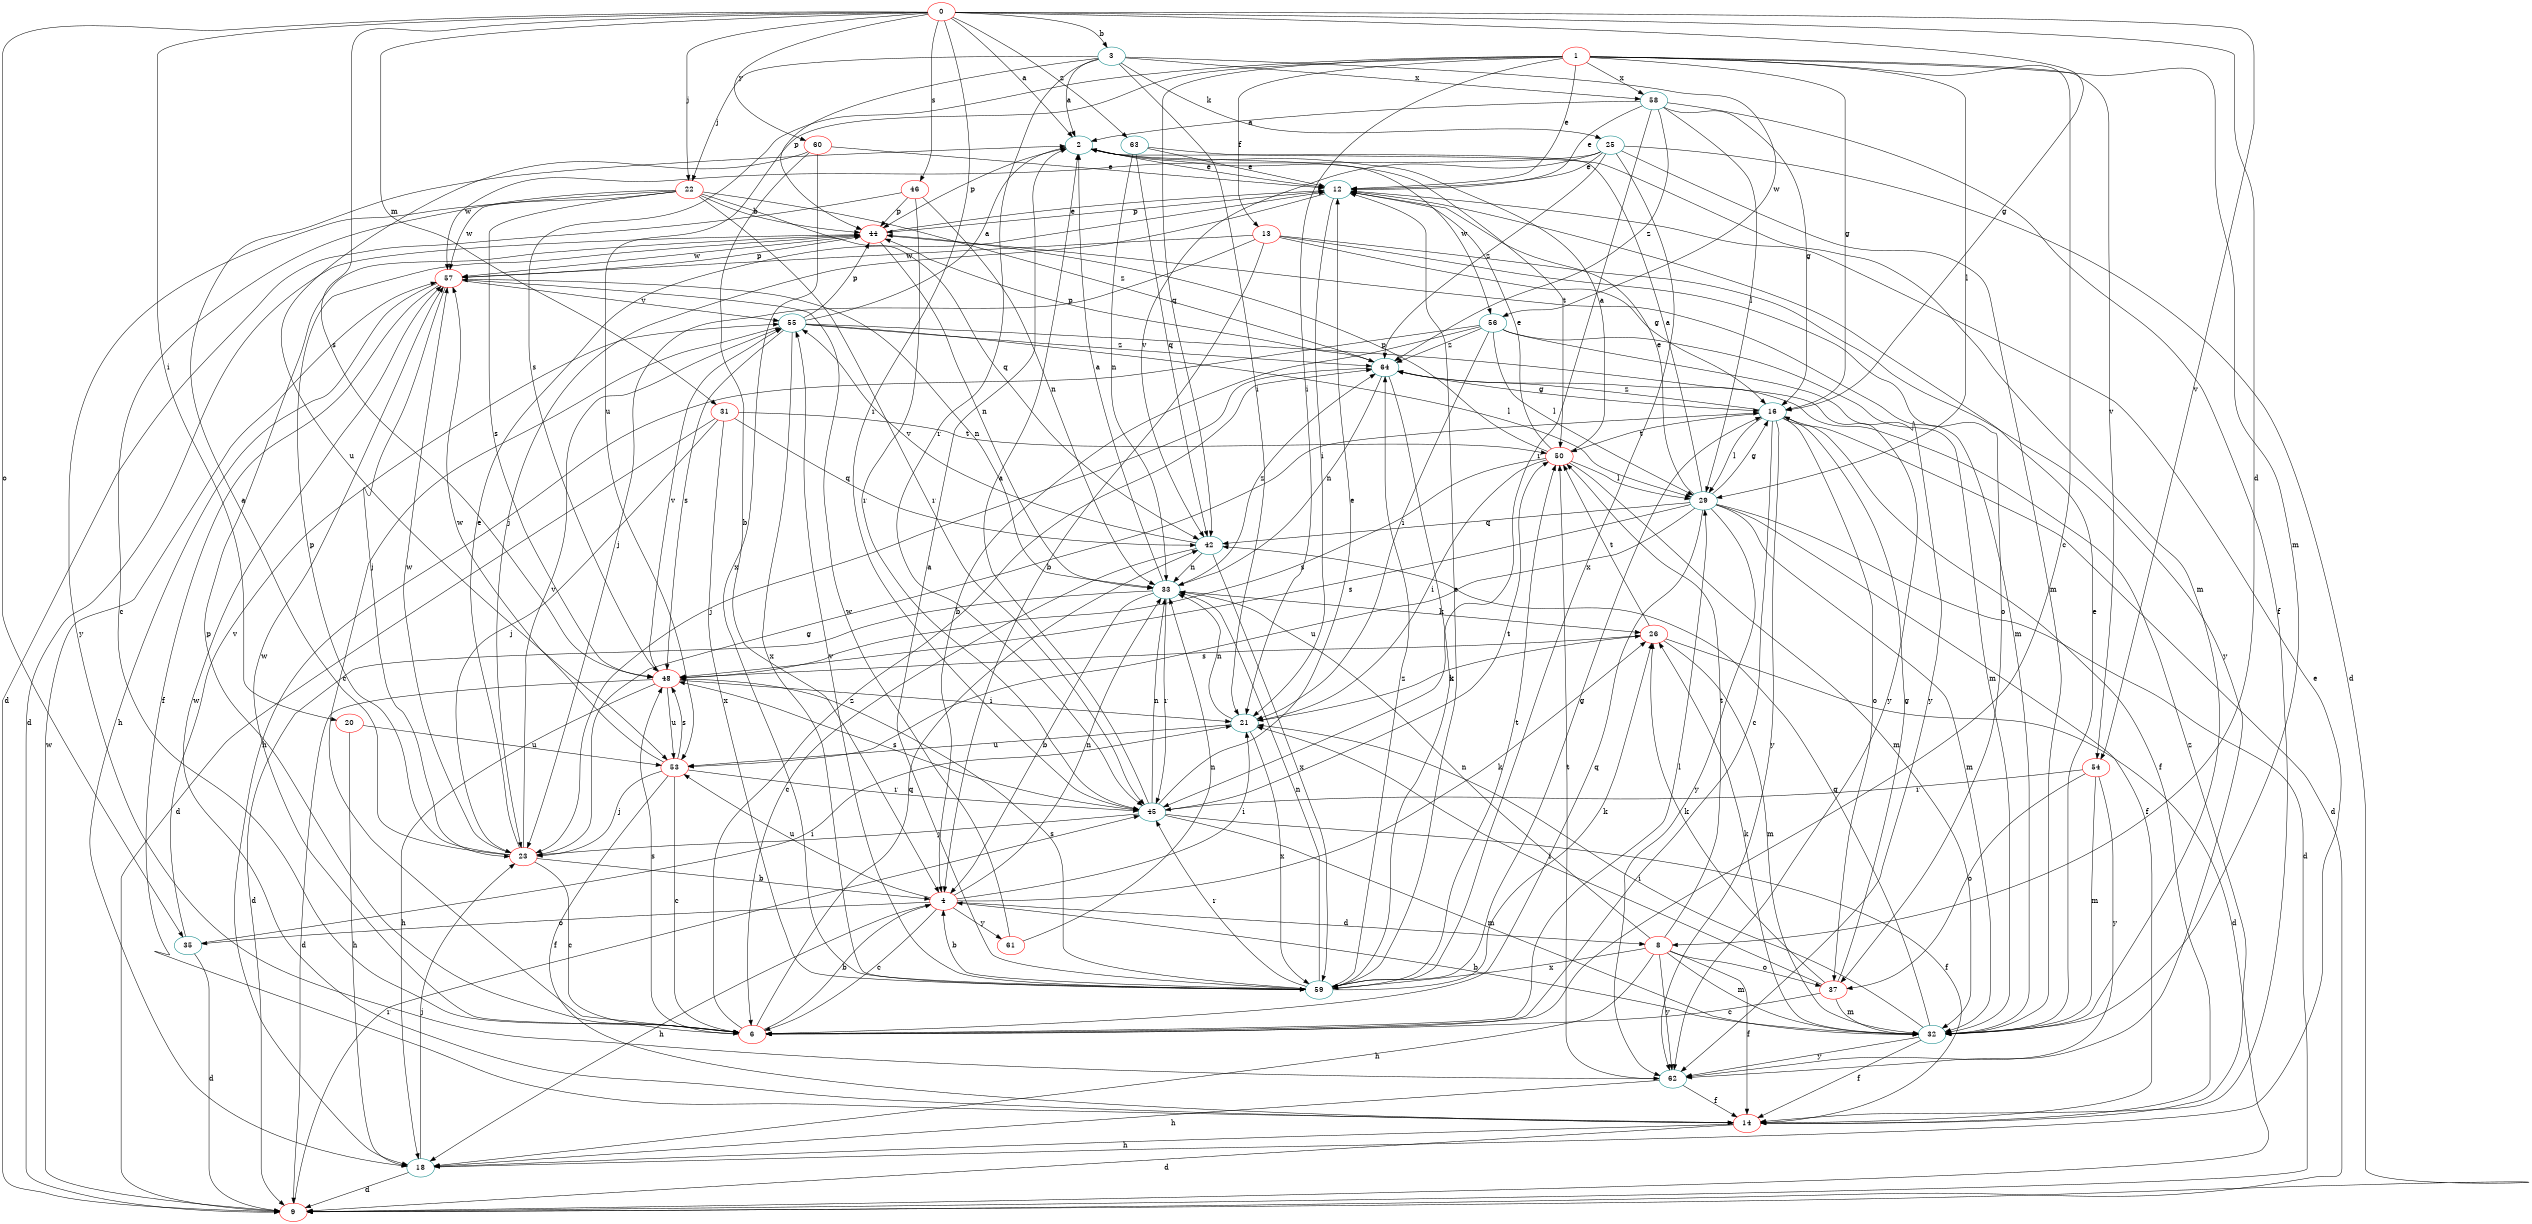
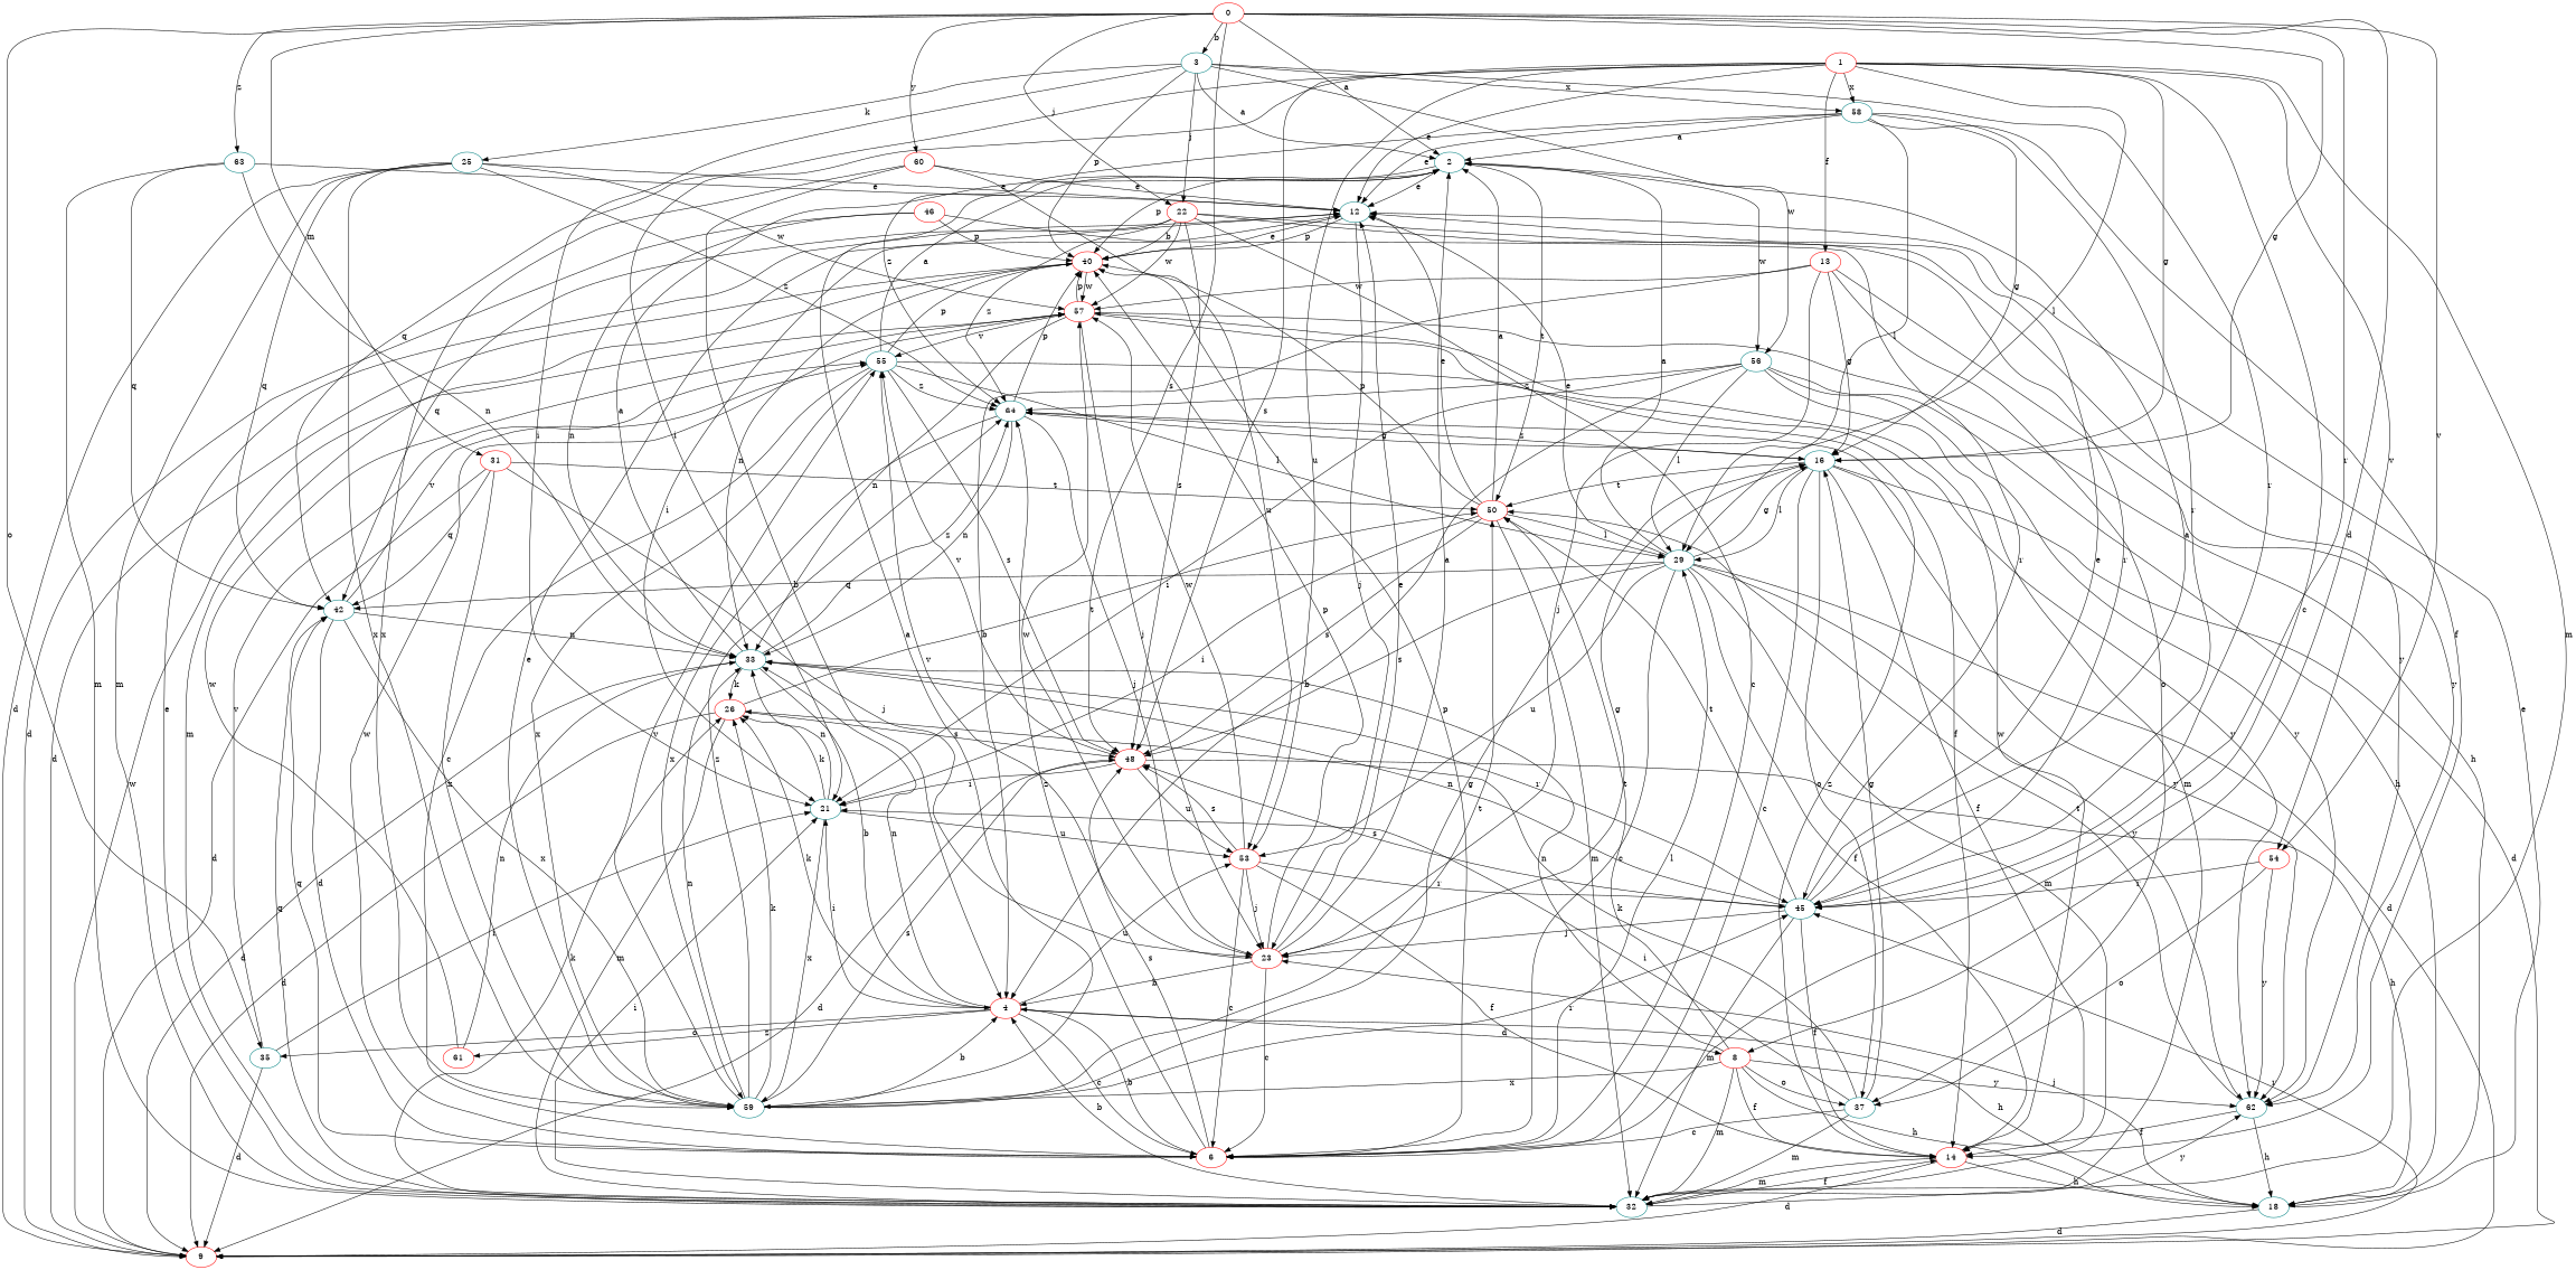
  strict digraph {
    node [color=red]
    2 [color=teal]
    0
    3 [color=teal]
    8
    16 [color=teal]
-   20
    22
    31
    35 [color=teal]
    45 [color=teal]
    46
    48
    54
    60
    63 [color=teal]
    12 [color=teal]
-   40 [label=44]
+   40
    50
    56 [color=teal]
    21 [color=teal]
    58 [color=teal]
    25 [color=teal]
    32 [color=teal]
    18 [color=teal]
    33 [color=teal]
    14
-   37
+   37 [color=teal]
    59 [color=teal]
    62 [color=teal]
    6
    29 [color=teal]
    64 [color=teal]
    9
    53
    42 [color=teal]
    57
    23
    55 [color=teal]
    4
    1
    13
    26
    61
    2 -> 12 [label=e]
    2 -> 40 [label=p]
    2 -> 50 [label=t]
    2 -> 56 [label=w]
    0 -> 2 [label=a]
    0 -> 3 [label=b]
    0 -> 8 [label=d]
    0 -> 16 [label=g]
-   0 -> 20 [label=i]
    0 -> 22 [label=j]
    0 -> 31 [label=m]
    0 -> 35 [label=o]
    0 -> 45 [label=r]
-   0 -> 46 [label=s]
    0 -> 48 [label=s]
    0 -> 54 [label=v]
    0 -> 60 [label=y]
    0 -> 63 [label=z]
    3 -> 2 [label=a]
    3 -> 22 [label=j]
    3 -> 45 [label=r]
    3 -> 40 [label=p]
    3 -> 56 [label=w]
    3 -> 21 [label=i]
    3 -> 58 [label=x]
    3 -> 25 [label=k]
    8 -> 50 [label=t]
    8 -> 32 [label=m]
    8 -> 18 [label=h]
    8 -> 33 [label=n]
    8 -> 14 [label=f]
    8 -> 37 [label=o]
    8 -> 59 [label=x]
    8 -> 62 [label=y]
    16 -> 50 [label=t]
    16 -> 14 [label=f]
    16 -> 37 [label=o]
    16 -> 62 [label=y]
    16 -> 6 [label=c]
    16 -> 29 [label=l]
    16 -> 64 [label=z]
    16 -> 9 [label=d]
-   20 -> 18 [label=h]
-   20 -> 53 [label=u]
    22 -> 45 [label=r]
    22 -> 48 [label=s]
    22 -> 40 [label=b]
    22 -> 62 [label=y]
    22 -> 6 [label=c]
    22 -> 64 [label=z]
    22 -> 42 [label=q]
    22 -> 57 [label=w]
    31 -> 50 [label=t]
    31 -> 59 [label=x]
    31 -> 9 [label=d]
    31 -> 42 [label=q]
    31 -> 23 [label=j]
    35 -> 21 [label=i]
    35 -> 9 [label=d]
    35 -> 55 [label=v]
    45 -> 2 [label=a]
    45 -> 48 [label=s]
    45 -> 12 [label=e]
    45 -> 50 [label=t]
    45 -> 32 [label=m]
    45 -> 33 [label=n]
    45 -> 14 [label=f]
    45 -> 23 [label=j]
    46 -> 45 [label=r]
    46 -> 40 [label=p]
    46 -> 33 [label=n]
    46 -> 9 [label=d]
    48 -> 21 [label=i]
    48 -> 18 [label=h]
    48 -> 9 [label=d]
    48 -> 53 [label=u]
    48 -> 55 [label=v]
    54 -> 45 [label=r]
    54 -> 37 [label=o]
    54 -> 62 [label=y]
    60 -> 12 [label=e]
    60 -> 59 [label=x]
    60 -> 53 [label=u]
    60 -> 4 [label=b]
    63 -> 12 [label=e]
    63 -> 32 [label=m]
    63 -> 33 [label=n]
    63 -> 42 [label=q]
    12 -> 40 [label=p]
    12 -> 21 [label=i]
    12 -> 23 [label=j]
    40 -> 12 [label=e]
    40 -> 32 [label=m]
    40 -> 33 [label=n]
    40 -> 9 [label=d]
    40 -> 57 [label=w]
    50 -> 2 [label=a]
    50 -> 48 [label=s]
    50 -> 12 [label=e]
    50 -> 40 [label=p]
    50 -> 21 [label=i]
    50 -> 32 [label=m]
    50 -> 29 [label=l]
    56 -> 21 [label=i]
    56 -> 32 [label=m]
    56 -> 18 [label=h]
    56 -> 62 [label=y]
    56 -> 29 [label=l]
    56 -> 64 [label=z]
    56 -> 4 [label=b]
    21 -> 33 [label=n]
    21 -> 59 [label=x]
    21 -> 53 [label=u]
    21 -> 26 [label=k]
    58 -> 2 [label=a]
    58 -> 16 [label=g]
    58 -> 45 [label=r]
    58 -> 12 [label=e]
    58 -> 14 [label=f]
    58 -> 29 [label=l]
    58 -> 64 [label=z]
    25 -> 12 [label=e]
    25 -> 32 [label=m]
    25 -> 59 [label=x]
    25 -> 64 [label=z]
    25 -> 9 [label=d]
-   25 -> 42 [label=v]
+   25 -> 42 [label=q]
    25 -> 57 [label=w]
    32 -> 12 [label=e]
    32 -> 21 [label=i]
    32 -> 14 [label=f]
    32 -> 62 [label=y]
    32 -> 42 [label=q]
    32 -> 4 [label=b]
    32 -> 26 [label=k]
    18 -> 12 [label=e]
    18 -> 9 [label=d]
    18 -> 23 [label=j]
    33 -> 2 [label=a]
    33 -> 45 [label=r]
    33 -> 64 [label=z]
    33 -> 9 [label=d]
    33 -> 4 [label=b]
    33 -> 26 [label=k]
-   54 -> 32 [label=m]
+   14 -> 32 [label=m]
    14 -> 18 [label=h]
    14 -> 64 [label=z]
    14 -> 9 [label=d]
    14 -> 57 [label=w]
    37 -> 16 [label=g]
    37 -> 21 [label=i]
    37 -> 32 [label=m]
    37 -> 6 [label=c]
    37 -> 26 [label=k]
    59 -> 2 [label=a]
    59 -> 16 [label=g]
    59 -> 45 [label=r]
    59 -> 48 [label=s]
    59 -> 12 [label=e]
    59 -> 50 [label=t]
    59 -> 33 [label=n]
    59 -> 64 [label=z]
    59 -> 55 [label=v]
    59 -> 4 [label=b]
    59 -> 26 [label=k]
    62 -> 50 [label=t]
    62 -> 18 [label=h]
    62 -> 14 [label=f]
    6 -> 48 [label=s]
    6 -> 40 [label=p]
    6 -> 29 [label=l]
    6 -> 64 [label=z]
    6 -> 42 [label=q]
    6 -> 57 [label=w]
    6 -> 4 [label=b]
    29 -> 2 [label=a]
    29 -> 16 [label=g]
    29 -> 48 [label=s]
    29 -> 12 [label=e]
    29 -> 32 [label=m]
    29 -> 14 [label=f]
    29 -> 62 [label=y]
-   29 -> 6 [label=q]
+   29 -> 6 [label=c]
    29 -> 9 [label=d]
    29 -> 53 [label=u]
    29 -> 42 [label=q]
    64 -> 16 [label=g]
    64 -> 40 [label=p]
    64 -> 33 [label=n]
    64 -> 59 [label=x]
    64 -> 23 [label=j]
    9 -> 45 [label=r]
    9 -> 57 [label=w]
    53 -> 45 [label=r]
    53 -> 48 [label=s]
    53 -> 14 [label=f]
    53 -> 6 [label=c]
    53 -> 57 [label=w]
    53 -> 23 [label=j]
    42 -> 33 [label=n]
    42 -> 59 [label=x]
-   42 -> 6 [label=c]
+   42 -> 6 [label=d]
    42 -> 55 [label=v]
    57 -> 40 [label=p]
    57 -> 18 [label=h]
    57 -> 33 [label=n]
    57 -> 14 [label=f]
    57 -> 23 [label=j]
    57 -> 55 [label=v]
    23 -> 2 [label=a]
    23 -> 16 [label=g]
    23 -> 12 [label=e]
    23 -> 40 [label=p]
    23 -> 6 [label=c]
    23 -> 57 [label=w]
    23 -> 55 [label=v]
    23 -> 4 [label=b]
    55 -> 2 [label=a]
    55 -> 48 [label=s]
    55 -> 40 [label=p]
    55 -> 59 [label=x]
    55 -> 62 [label=y]
    55 -> 6 [label=c]
    55 -> 29 [label=l]
    55 -> 64 [label=z]
    4 -> 8 [label=d]
    4 -> 35 [label=o]
    4 -> 21 [label=i]
    4 -> 18 [label=h]
    4 -> 33 [label=n]
    4 -> 6 [label=c]
    4 -> 53 [label=u]
    4 -> 26 [label=k]
-   4 -> 61 [label=y]
+   4 -> 61 [label=z]
    1 -> 16 [label=g]
    1 -> 48 [label=s]
    1 -> 54 [label=v]
    1 -> 12 [label=e]
    1 -> 21 [label=i]
    1 -> 58 [label=x]
    1 -> 32 [label=m]
    1 -> 6 [label=c]
    1 -> 29 [label=l]
    1 -> 53 [label=u]
    1 -> 42 [label=q]
    1 -> 13 [label=f]
    13 -> 16 [label=g]
    13 -> 37 [label=o]
    13 -> 62 [label=y]
    13 -> 57 [label=w]
    13 -> 23 [label=j]
    13 -> 4 [label=b]
    26 -> 48 [label=s]
    26 -> 50 [label=t]
    26 -> 32 [label=m]
    26 -> 9 [label=d]
    61 -> 33 [label=n]
    61 -> 57 [label=w]
  }
